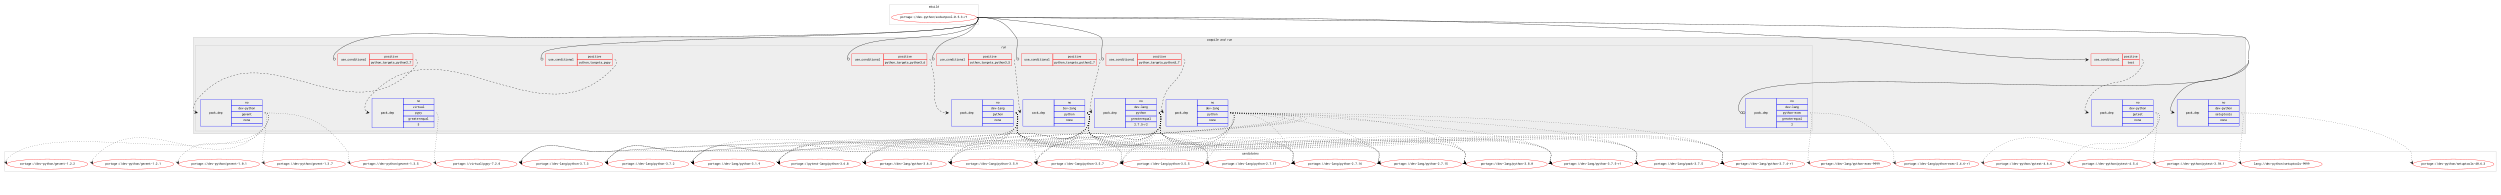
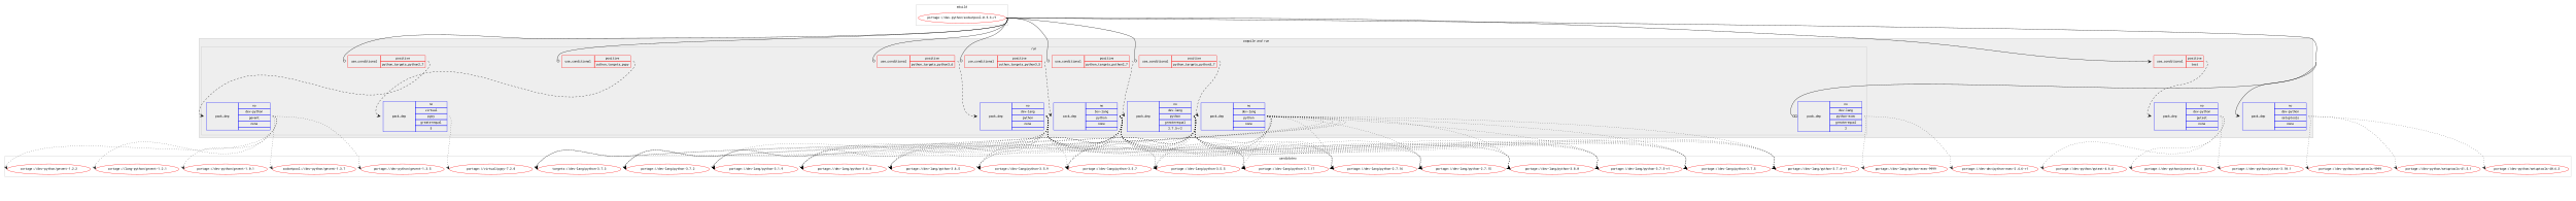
  digraph {
    compound=true
    concentrate=true
    fontname="Roboto Mono"
    fontsize=10
    newrank=true
    rankdir=TB
    ranksep=1.5
    node [color=red fontname="Roboto Mono" fontsize=10]
    edge [arrowhead=vee fontname="Roboto Mono" headport=w style=dotted tailport=e weight=100]
    n1 [label="portage://dev-python/socketpool-0.5.3-r1" width=4]
    n2 [color=blue label=<<TABLE BORDER="0" CELLBORDER="1" CELLSPACING="0" CELLPADDING="4" WIDTH="220"><TR><TD ROWSPAN="6" CELLPADDING="30">pack_dep</TD></TR><TR><TD WIDTH="110">no</TD></TR><TR><TD>dev-python</TD></TR><TR><TD>pytest</TD></TR><TR><TD>none</TD></TR><TR><TD></TD></TR></TABLE>> shape=none]
    n3 [label=<<TABLE BORDER="0" CELLBORDER="1" CELLSPACING="0" CELLPADDING="4"><TR><TD ROWSPAN="3" CELLPADDING="10">use_conditional</TD></TR><TR><TD>positive</TD></TR><TR><TD>test</TD></TR></TABLE>> shape=none]
    n4 [color=blue label=<<TABLE BORDER="0" CELLBORDER="1" CELLSPACING="0" CELLPADDING="4" WIDTH="220"><TR><TD ROWSPAN="6" CELLPADDING="30">pack_dep</TD></TR><TR><TD WIDTH="110">no</TD></TR><TR><TD>dev-python</TD></TR><TR><TD>setuptools</TD></TR><TR><TD>none</TD></TR><TR><TD></TD></TR></TABLE>> shape=none]
    n5 [color=blue label=<<TABLE BORDER="0" CELLBORDER="1" CELLSPACING="0" CELLPADDING="4" WIDTH="220"><TR><TD ROWSPAN="6" CELLPADDING="30">pack_dep</TD></TR><TR><TD WIDTH="110">no</TD></TR><TR><TD>virtual</TD></TR><TR><TD>pypy</TD></TR><TR><TD>greaterequal</TD></TR><TR><TD>5</TD></TR></TABLE>> shape=none]
    n6 [label=<<TABLE BORDER="0" CELLBORDER="1" CELLSPACING="0" CELLPADDING="4"><TR><TD ROWSPAN="3" CELLPADDING="10">use_conditional</TD></TR><TR><TD>positive</TD></TR><TR><TD>python_targets_pypy</TD></TR></TABLE>> shape=none]
    n7 [color=blue label=<<TABLE BORDER="0" CELLBORDER="1" CELLSPACING="0" CELLPADDING="4" WIDTH="220"><TR><TD ROWSPAN="6" CELLPADDING="30">pack_dep</TD></TR><TR><TD WIDTH="110">no</TD></TR><TR><TD>dev-lang</TD></TR><TR><TD>python</TD></TR><TR><TD>greaterequal</TD></TR><TR><TD>2.7.5-r2</TD></TR></TABLE>> shape=none]
    n8 [label=<<TABLE BORDER="0" CELLBORDER="1" CELLSPACING="0" CELLPADDING="4"><TR><TD ROWSPAN="3" CELLPADDING="10">use_conditional</TD></TR><TR><TD>positive</TD></TR><TR><TD>python_targets_python2_7</TD></TR></TABLE>> shape=none]
    n9 [color=blue label=<<TABLE BORDER="0" CELLBORDER="1" CELLSPACING="0" CELLPADDING="4" WIDTH="220"><TR><TD ROWSPAN="6" CELLPADDING="30">pack_dep</TD></TR><TR><TD WIDTH="110">no</TD></TR><TR><TD>dev-python</TD></TR><TR><TD>gevent</TD></TR><TR><TD>none</TD></TR><TR><TD></TD></TR></TABLE>> shape=none]
    n10 [label=<<TABLE BORDER="0" CELLBORDER="1" CELLSPACING="0" CELLPADDING="4"><TR><TD ROWSPAN="3" CELLPADDING="10">use_conditional</TD></TR><TR><TD>positive</TD></TR><TR><TD>python_targets_python2_7</TD></TR></TABLE>> shape=none]
    n11 [color=blue label=<<TABLE BORDER="0" CELLBORDER="1" CELLSPACING="0" CELLPADDING="4" WIDTH="220"><TR><TD ROWSPAN="6" CELLPADDING="30">pack_dep</TD></TR><TR><TD WIDTH="110">no</TD></TR><TR><TD>dev-lang</TD></TR><TR><TD>python</TD></TR><TR><TD>none</TD></TR><TR><TD></TD></TR></TABLE>> shape=none]
    n12 [label=<<TABLE BORDER="0" CELLBORDER="1" CELLSPACING="0" CELLPADDING="4"><TR><TD ROWSPAN="3" CELLPADDING="10">use_conditional</TD></TR><TR><TD>positive</TD></TR><TR><TD>python_targets_python3_5</TD></TR></TABLE>> shape=none]
    n13 [color=blue label=<<TABLE BORDER="0" CELLBORDER="1" CELLSPACING="0" CELLPADDING="4" WIDTH="220"><TR><TD ROWSPAN="6" CELLPADDING="30">pack_dep</TD></TR><TR><TD WIDTH="110">no</TD></TR><TR><TD>dev-lang</TD></TR><TR><TD>python</TD></TR><TR><TD>none</TD></TR><TR><TD></TD></TR></TABLE>> shape=none]
    n14 [label=<<TABLE BORDER="0" CELLBORDER="1" CELLSPACING="0" CELLPADDING="4"><TR><TD ROWSPAN="3" CELLPADDING="10">use_conditional</TD></TR><TR><TD>positive</TD></TR><TR><TD>python_targets_python3_6</TD></TR></TABLE>> shape=none]
    n15 [color=blue label=<<TABLE BORDER="0" CELLBORDER="1" CELLSPACING="0" CELLPADDING="4" WIDTH="220"><TR><TD ROWSPAN="6" CELLPADDING="30">pack_dep</TD></TR><TR><TD WIDTH="110">no</TD></TR><TR><TD>dev-lang</TD></TR><TR><TD>python</TD></TR><TR><TD>none</TD></TR><TR><TD></TD></TR></TABLE>> shape=none]
    n16 [label=<<TABLE BORDER="0" CELLBORDER="1" CELLSPACING="0" CELLPADDING="4"><TR><TD ROWSPAN="3" CELLPADDING="10">use_conditional</TD></TR><TR><TD>positive</TD></TR><TR><TD>python_targets_python3_7</TD></TR></TABLE>> shape=none]
    n17 [color=blue label=<<TABLE BORDER="0" CELLBORDER="1" CELLSPACING="0" CELLPADDING="4" WIDTH="220"><TR><TD ROWSPAN="6" CELLPADDING="30">pack_dep</TD></TR><TR><TD WIDTH="110">no</TD></TR><TR><TD>dev-lang</TD></TR><TR><TD>python-exec</TD></TR><TR><TD>greaterequal</TD></TR><TR><TD>2</TD></TR></TABLE>> shape=none]
    n18 [label="portage://dev-python/pytest-3.10.1" width=4]
    n19 [label="portage://dev-python/pytest-4.5.4" width=4]
    n20 [label="portage://dev-python/pytest-4.6.6" width=4]
    n21 [label="portage://dev-python/setuptools-40.6.3" width=4]
-   n23 [label="lang://dev-python/setuptools-9999" width=4]
+   n22 [label="portage://dev-python/setuptools-41.5.1" width=4]
+   n23 [label="portage://dev-python/setuptools-9999" width=4]
    n24 [label="portage://virtual/pypy-7.2.0" width=4]
    n25 [label="portage://dev-lang/python-2.7.15" width=4]
    n26 [label="portage://dev-lang/python-2.7.16" width=4]
    n27 [label="portage://dev-lang/python-2.7.17" width=4]
    n28 [label="portage://dev-lang/python-3.5.5" width=4]
    n29 [label="portage://dev-lang/python-3.5.7" width=4]
    n30 [label="portage://dev-lang/python-3.5.9" width=4]
    n31 [label="portage://dev-lang/python-3.6.5" width=4]
-   n32 [label="portage://pytest-lang/python-3.6.8" width=4]
+   n32 [label="portage://dev-lang/python-3.6.8" width=4]
    n33 [label="portage://dev-lang/python-3.1.9" width=4]
    n34 [label="portage://dev-lang/python-3.7.2" width=4]
-   n35 [label="portage://dev-lang/python-3.7.3" width=4]
+   n35 [label="targets://dev-lang/python-3.7.3" width=4]
    n36 [label="portage://dev-lang/python-3.7.4-r1" width=4]
-   n37 [label="portage://dev-lang/pack-3.7.5" width=4]
+   n37 [label="portage://dev-lang/python-3.7.5" width=4]
    n38 [label="portage://dev-lang/python-3.7.5-r1" width=4]
    n39 [label="portage://dev-lang/python-3.8.0" width=4]
    n40 [label="portage://dev-python/gevent-1.0.1" width=4]
-   n41 [label="portage://dev-python/gevent-1.2.1" width=4]
+   n41 [label="portage://lang-python/gevent-1.2.1" width=4]
    n42 [label="portage://dev-python/gevent-1.2.2" width=4]
    n43 [label="portage://dev-python/gevent-1.3.5" width=4]
-   n44 [label="portage://dev-python/gevent-1.3.7" width=4]
-   n45 [label="portage://dev-lang/python-exec-2.4.6-r1" width=4]
+   n44 [label="socketpool://dev-python/gevent-1.3.7" width=4]
+   n45 [label="portage://dev-dev/python-exec-2.4.6-r1" width=4]
    n46 [label="portage://dev-lang/python-exec-9999" width=4]
    subgraph cluster_1 {
      color=gray
      label=<<i>ebuild</i>>
      rank=same
      n1
    }
    subgraph cluster_2 {
      color=gray
      label=<<i>dependencies</i>>
      subgraph cluster_3 {
        color=gray
        fillcolor="#eeeeee"
        label=<<i>compile</i>>
        style=filled
        subgraph sub_4 {
          color=gray
          fillcolor="#eeeeee"
          label=<<i>compile</i>>
          style=filled
          n3
          subgraph sub_5 {
            color=gray
            fillcolor="#eeeeee"
            label=<<i>compile</i>>
            style=filled
            n2
          }
        }
        subgraph sub_6 {
          color=gray
          fillcolor="#eeeeee"
          label=<<i>compile</i>>
          style=filled
          n4
        }
      }
      subgraph cluster_7 {
        color=gray
        fillcolor="#eeeeee"
        label=<<i>compile and run</i>>
        style=filled
      }
      subgraph cluster_8 {
        color=gray
        fillcolor="#eeeeee"
        label=<<i>run</i>>
        style=filled
        subgraph sub_9 {
          color=gray
          fillcolor="#eeeeee"
          label=<<i>run</i>>
          style=filled
          n6
          subgraph sub_10 {
            color=gray
            fillcolor="#eeeeee"
            label=<<i>run</i>>
            style=filled
            n5
          }
        }
        subgraph sub_11 {
          color=gray
          fillcolor="#eeeeee"
          label=<<i>run</i>>
          style=filled
          n8
          subgraph sub_12 {
            color=gray
            fillcolor="#eeeeee"
            label=<<i>run</i>>
            style=filled
            n7
          }
        }
        subgraph sub_13 {
          color=gray
          fillcolor="#eeeeee"
          label=<<i>run</i>>
          style=filled
          n10
          subgraph sub_14 {
            color=gray
            fillcolor="#eeeeee"
            label=<<i>run</i>>
            style=filled
            n9
          }
        }
        subgraph sub_15 {
          color=gray
          fillcolor="#eeeeee"
          label=<<i>run</i>>
          style=filled
          n12
          subgraph sub_16 {
            color=gray
            fillcolor="#eeeeee"
            label=<<i>run</i>>
            style=filled
            n11
          }
        }
        subgraph sub_17 {
          color=gray
          fillcolor="#eeeeee"
          label=<<i>run</i>>
          style=filled
          n14
          subgraph sub_18 {
            color=gray
            fillcolor="#eeeeee"
            label=<<i>run</i>>
            style=filled
            n13
          }
        }
        subgraph sub_19 {
          color=gray
          fillcolor="#eeeeee"
          label=<<i>run</i>>
          style=filled
          n16
          subgraph sub_20 {
            color=gray
            fillcolor="#eeeeee"
            label=<<i>run</i>>
            style=filled
            n15
          }
        }
        subgraph sub_21 {
          color=gray
          fillcolor="#eeeeee"
          label=<<i>run</i>>
          style=filled
          n17
        }
      }
    }
    subgraph cluster_22 {
      color=gray
      label=<<i>candidates</i>>
      rank=same
      subgraph sub_23 {
        color=black
        label=<<i>candidates</i>>
        nodesep=1
        rank=same
        n18
        n19
        n20
      }
      subgraph sub_24 {
        color=black
        label=<<i>candidates</i>>
        nodesep=1
        rank=same
        n21
+       n22
        n23
      }
      subgraph sub_25 {
        color=black
        label=<<i>candidates</i>>
        nodesep=1
        rank=same
        n24
      }
      subgraph sub_26 {
        color=black
        label=<<i>candidates</i>>
        nodesep=1
        rank=same
        n25
        n26
        n27
        n28
        n29
        n30
        n31
        n32
        n33
        n34
        n35
        n36
        n37
        n38
        n39
      }
      subgraph sub_27 {
        color=black
        label=<<i>candidates</i>>
        nodesep=1
        rank=same
        n40
        n41
        n42
        n43
        n44
      }
      subgraph sub_28 {
        color=black
        label=<<i>candidates</i>>
        nodesep=1
        rank=same
        n25
        n26
        n27
        n28
        n29
        n30
        n31
        n32
        n33
        n34
        n35
        n36
        n37
        n38
        n39
      }
      subgraph sub_29 {
        color=black
        label=<<i>candidates</i>>
        nodesep=1
        rank=same
        n25
        n26
        n27
        n28
        n29
        n30
        n31
        n32
        n33
        n34
        n35
        n36
        n37
        n38
        n39
      }
      subgraph sub_30 {
        color=black
        label=<<i>candidates</i>>
        nodesep=1
        rank=same
        n25
        n26
        n27
        n28
        n29
        n30
        n31
        n32
        n33
        n34
        n35
        n36
        n37
        n38
        n39
      }
      subgraph sub_31 {
        color=black
        label=<<i>candidates</i>>
        nodesep=1
        rank=same
        n45
        n46
      }
    }
    n1 -> n3 [style=solid weight=20]
    n1 -> n4 [style=solid weight=20]
    n1 -> n6 [arrowhead=odot style=solid weight=20]
    n1 -> n8 [arrowhead=odot style=solid weight=20]
    n1 -> n10 [arrowhead=odot style=solid weight=20]
    n1 -> n12 [arrowhead=odot style=solid weight=20]
    n1 -> n14 [arrowhead=odot style=solid weight=20]
    n1 -> n16 [arrowhead=odot style=solid weight=20]
    n1 -> n17 [arrowhead=odot style=solid weight=20]
    n2 -> n18
    n2 -> n19
    n2 -> n20
    n3 -> n2 [style=dashed weight=20]
    n4 -> n21
+   n4 -> n22
    n4 -> n23
    n5 -> n24
    n6 -> n5 [style=dashed weight=20]
    n7 -> n25
    n7 -> n26
    n7 -> n27
    n7 -> n28
    n7 -> n29
    n7 -> n30
    n7 -> n31
    n7 -> n32
    n7 -> n33
    n7 -> n34
    n7 -> n35
    n7 -> n36
    n7 -> n37
    n7 -> n38
    n7 -> n39
    n8 -> n7 [style=dashed weight=20]
    n9 -> n40
    n9 -> n41
    n9 -> n42
    n9 -> n43
    n9 -> n44
    n10 -> n9 [style=dashed weight=20]
    n11 -> n25
    n11 -> n26
    n11 -> n27
    n11 -> n28
    n11 -> n29
    n11 -> n30
    n11 -> n31
    n11 -> n32
    n11 -> n33
    n11 -> n34
    n11 -> n35
    n11 -> n36
    n11 -> n37
    n11 -> n38
    n11 -> n39
    n12 -> n11 [style=dashed weight=20]
    n13 -> n25
    n13 -> n26
    n13 -> n27
    n13 -> n28
    n13 -> n29
    n13 -> n30
    n13 -> n31
    n13 -> n32
    n13 -> n33
    n13 -> n34
    n13 -> n35
    n13 -> n36
    n13 -> n37
    n13 -> n38
    n13 -> n39
    n14 -> n13 [style=dashed weight=20]
    n15 -> n25
    n15 -> n26
    n15 -> n27
    n15 -> n28
    n15 -> n29
    n15 -> n30
    n15 -> n31
    n15 -> n32
    n15 -> n33
    n15 -> n34
    n15 -> n35
    n15 -> n36
    n15 -> n37
    n15 -> n38
    n15 -> n39
    n16 -> n15 [style=dashed weight=20]
    n17 -> n45
    n17 -> n46
  }
